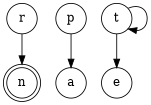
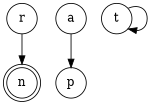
  digraph {
    node [color=black shape=circle]
    n [shape=doublecircle]
    p
    a
    t
-   e
    r
-   p -> a
+   a -> p
    t -> t
-   t -> e
    r -> n
  }
